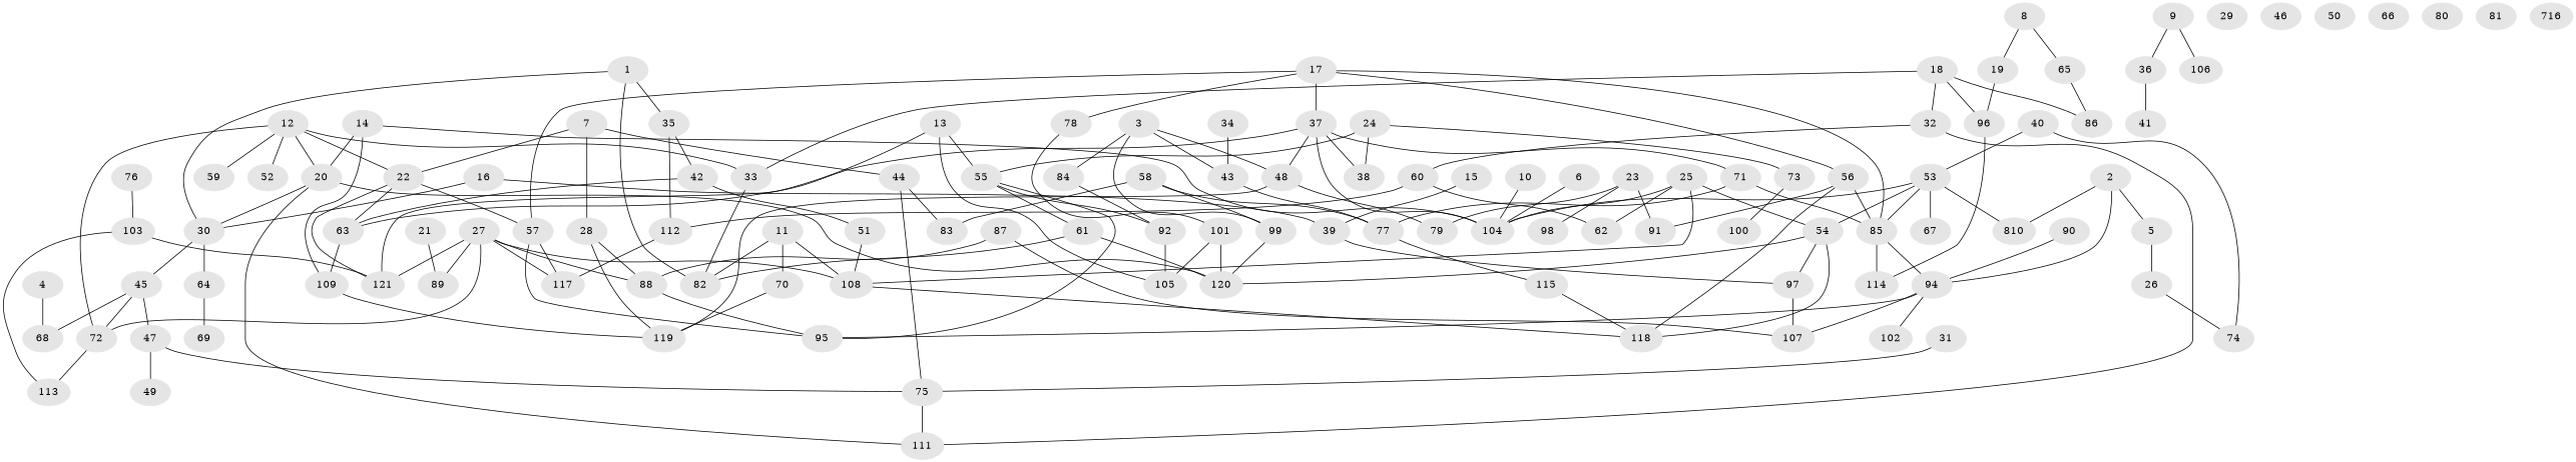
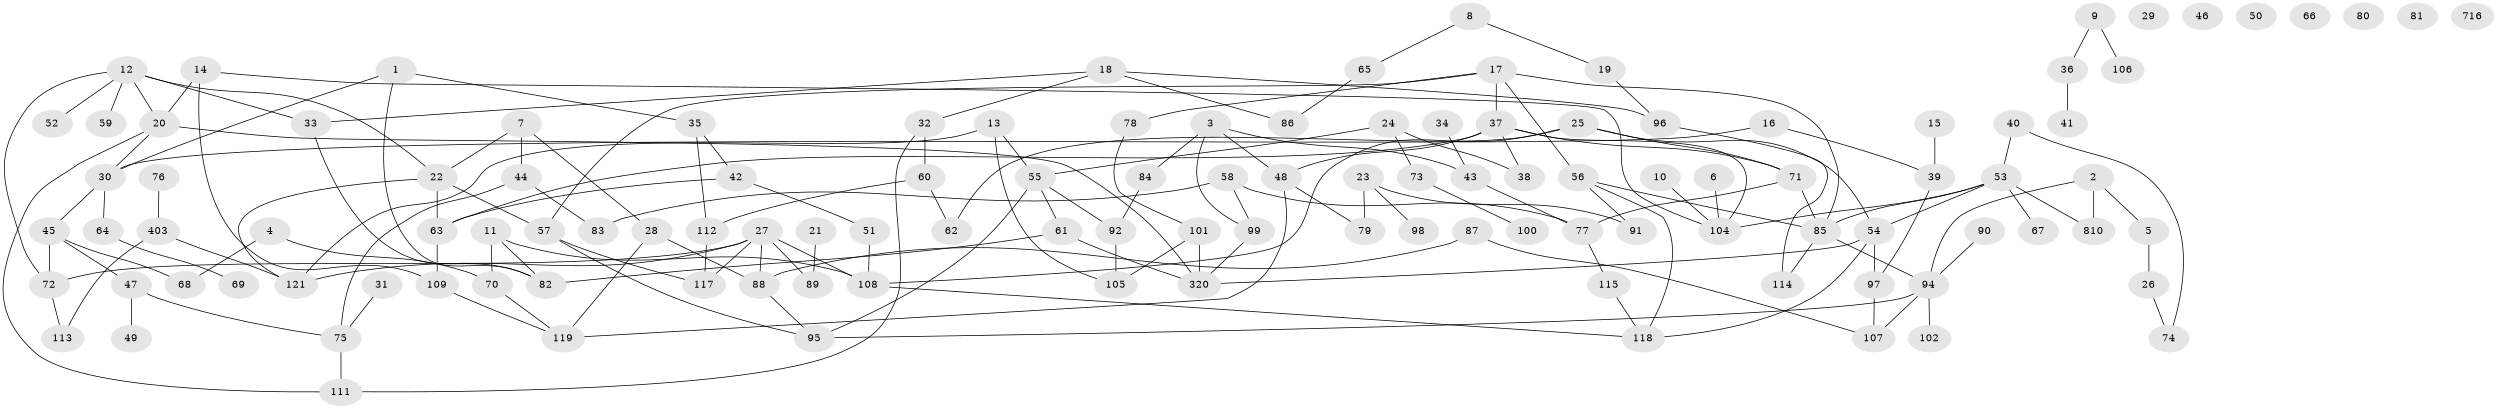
  graph {
    node [color=gray90 style=filled]
    1
    30
    35
    82
    45
    64
    42
    112
    2
    5
    94
    n12 [label=810]
    26
    95
    107
    102
    3
    43
    48
    84
    99
    77
    79
    119
    92
    4
    68
    70
    74
    6
    104
    7
    22
    28
    44
    121
    57
    63
    88
    75
    83
    8
    19
    65
    96
    86
    9
    36
    106
    41
    10
    11
    108
    118
    12
    20
    33
    52
    59
    72
    111
-   120
+   120 [label=320]
    113
    13
    55
    105
    61
    14
    109
    15
    39
    97
    16
    17
    37
    56
    78
    85
    38
    71
    91
    117
    101
    114
    18
    32
    60
    21
    89
    23
    98
    24
    73
    100
    25
    54
    62
    27
    29
    47
    69
    31
    34
    51
    40
    53
    67
    115
    49
    46
    50
    58
    66
    76
-   103
+   103 [label=403]
    80
    81
    87
    90
    n120 [label=716]
    1 -- 30
    1 -- 35
    1 -- 82
    30 -- 45
    30 -- 64
    35 -- 42
    35 -- 112
    45 -- 68
    45 -- 72
    45 -- 47
    64 -- 69
    42 -- 63
    42 -- 51
    112 -- 117
    2 -- 5
    2 -- 94
    2 -- n12
    5 -- 26
    94 -- 95
    94 -- 107
    94 -- 102
    26 -- 74
    3 -- 43
    3 -- 48
    3 -- 84
    3 -- 99
    43 -- 77
    48 -- 79
    48 -- 119
    84 -- 92
    99 -- 120
    77 -- 115
    92 -- 105
    4 -- 68
+   4 -- 70
    70 -- 119
    6 -- 104
    7 -- 22
    7 -- 28
    7 -- 44
    22 -- 121
    22 -- 57
    22 -- 63
    28 -- 119
    28 -- 88
    44 -- 75
    44 -- 83
    57 -- 95
    57 -- 117
    63 -- 109
    88 -- 95
    75 -- 111
    8 -- 19
    8 -- 65
    19 -- 96
    65 -- 86
    96 -- 114
    9 -- 36
    9 -- 106
    36 -- 41
    10 -- 104
    11 -- 82
    11 -- 70
    11 -- 108
    108 -- 118
    12 -- 22
    12 -- 20
    12 -- 33
    12 -- 52
    12 -- 59
    12 -- 72
    20 -- 30
    20 -- 111
    20 -- 120
    33 -- 82
    72 -- 113
    13 -- 121
    13 -- 55
    13 -- 105
    55 -- 95
    55 -- 92
    55 -- 61
    61 -- 82
    61 -- 120
    14 -- 104
    14 -- 20
    14 -- 109
    109 -- 119
    15 -- 39
    39 -- 97
    97 -- 107
    16 -- 30
    16 -- 39
    17 -- 57
    17 -- 37
    17 -- 56
    17 -- 78
    17 -- 85
    37 -- 48
    37 -- 104
    37 -- 63
    37 -- 38
    37 -- 71
    56 -- 118
    56 -- 85
    56 -- 91
    78 -- 101
    85 -- 94
    85 -- 114
    71 -- 77
    71 -- 85
    101 -- 120
    101 -- 105
    18 -- 96
    18 -- 86
    18 -- 33
    18 -- 32
    32 -- 111
    32 -- 60
    60 -- 112
    60 -- 62
    21 -- 89
    23 -- 79
    23 -- 91
    23 -- 98
    24 -- 55
    24 -- 38
    24 -- 73
    73 -- 100
-   25 -- 104
+   25 -- 71
    25 -- 108
    25 -- 54
    25 -- 62
    54 -- 118
    54 -- 120
    54 -- 97
    27 -- 121
    27 -- 88
    27 -- 108
    27 -- 72
    27 -- 117
    27 -- 89
    47 -- 75
    47 -- 49
    31 -- 75
    34 -- 43
    51 -- 108
    40 -- 74
    40 -- 53
    53 -- n12
    53 -- 104
    53 -- 85
    53 -- 54
    53 -- 67
    115 -- 118
    58 -- 99
    58 -- 77
    58 -- 83
    76 -- 103
    103 -- 121
    103 -- 113
    87 -- 107
    87 -- 88
    90 -- 94
  }
